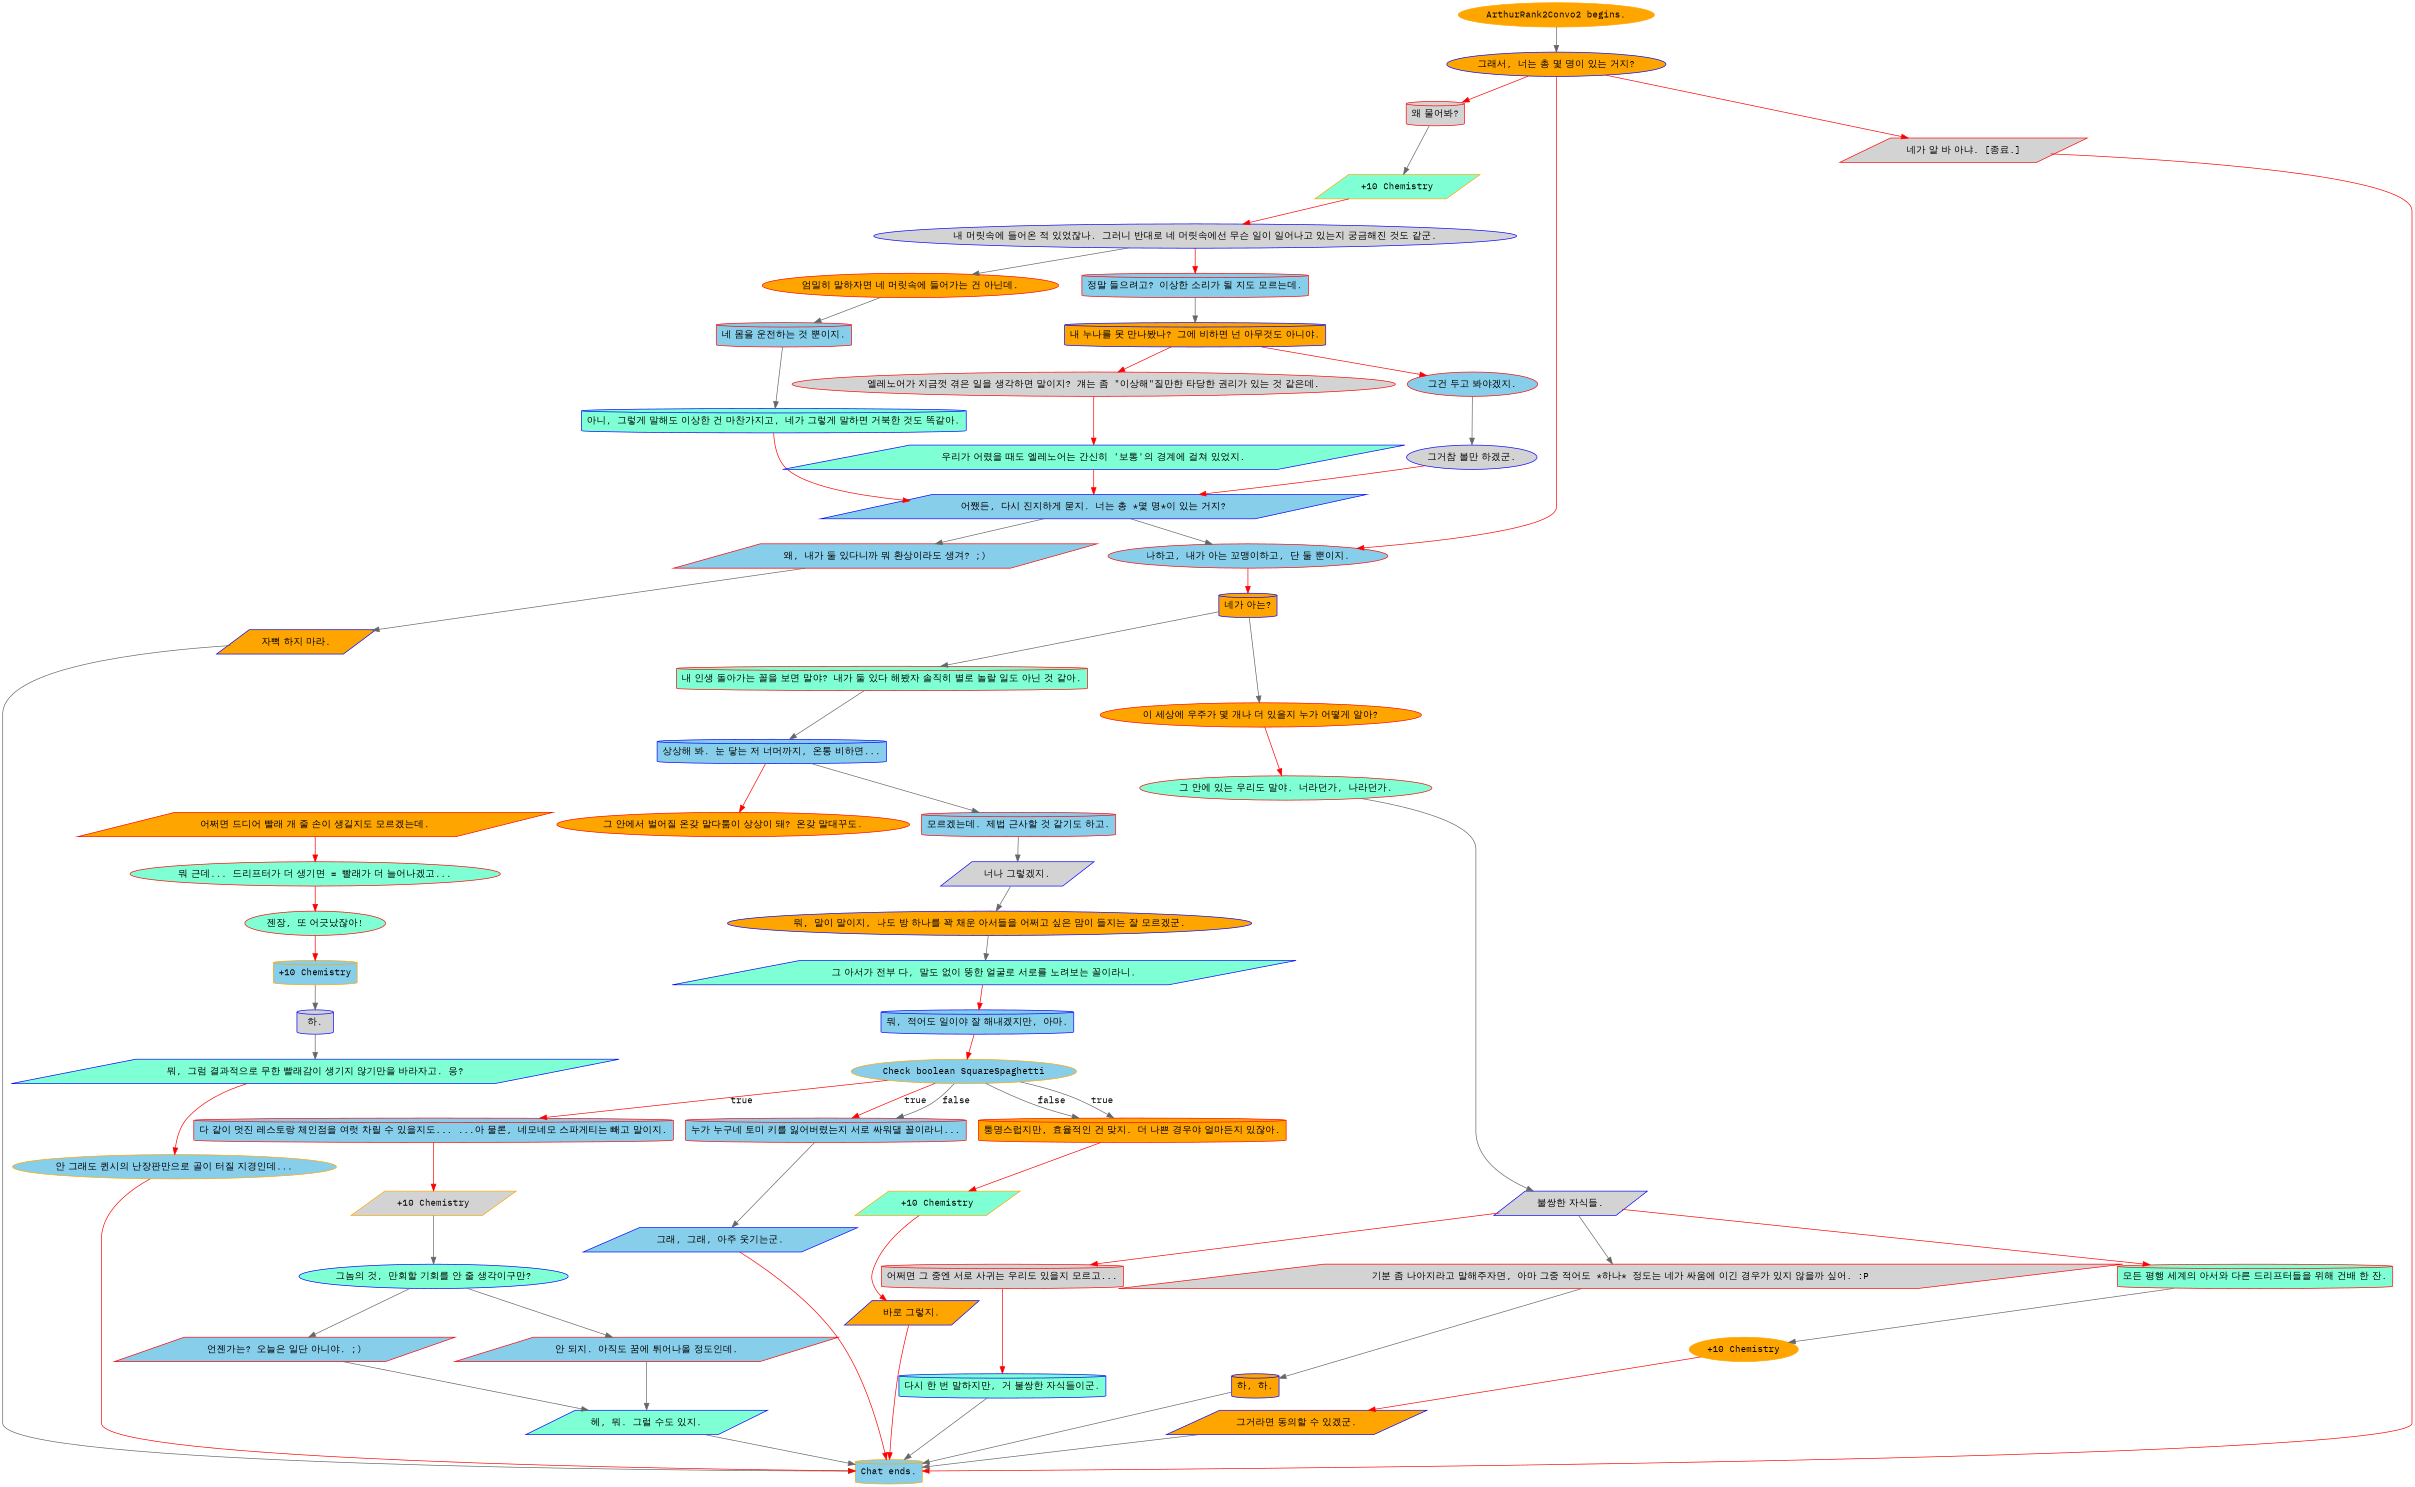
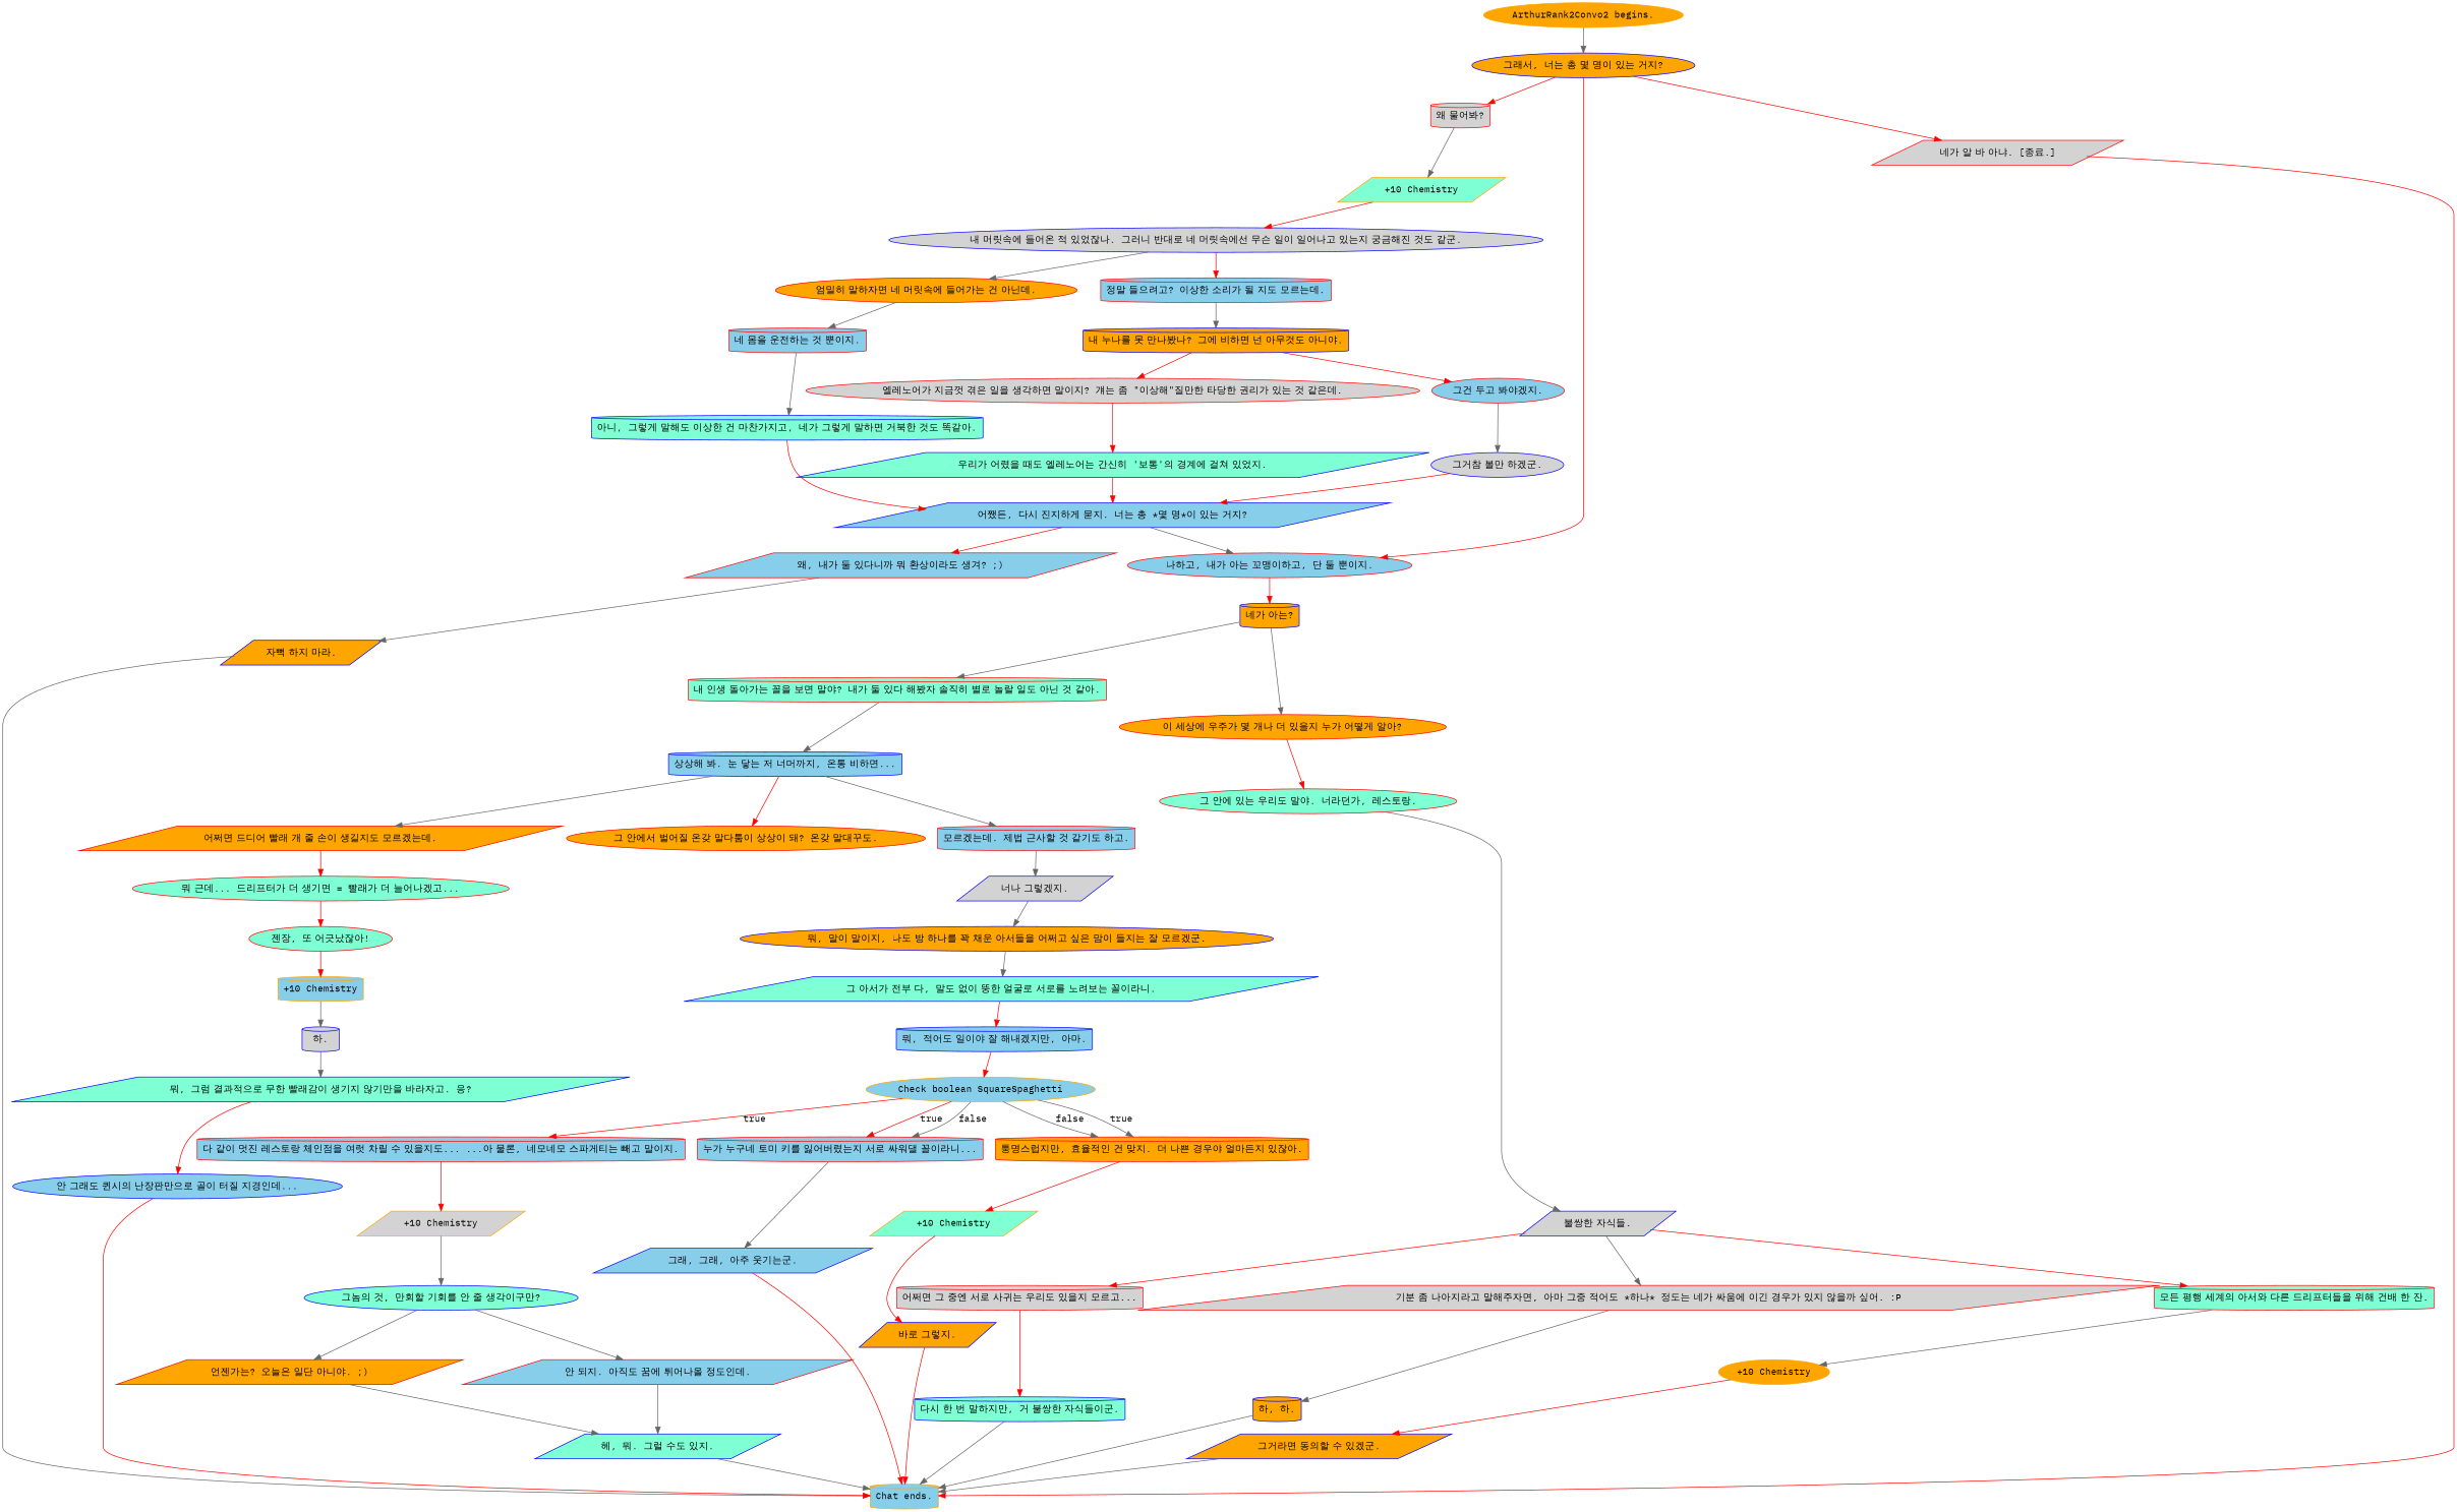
  digraph {
    fontname="IBM Plex Mono"
    node [color=blue fillcolor=skyblue fontname="IBM Plex Mono" shape=cylinder style=filled]
    edge [color=gray40 fontname="IBM Plex Mono"]
    "ArthurRank2Convo2 begins." [color=orange fillcolor=orange shape=ellipse]
    n2 [fillcolor=orange label="그래서, 너는 총 몇 명이 있는 거지?" shape=ellipse]
    n3 [color=red fillcolor=lightgrey label="왜 물어봐?"]
    n4 [color=red fillcolor=lightgrey label="네가 알 바 아냐. [종료.]" shape=parallelogram]
    n5 [color=red label="나하고, 내가 아는 꼬맹이하고, 단 둘 뿐이지." shape=ellipse]
    n6 [color=orange fillcolor=aquamarine label="+10 Chemistry" shape=parallelogram]
    "Chat ends." [color=orange]
    n8 [fillcolor=orange label="네가 아는?"]
    n9 [fillcolor=lightgrey label="내 머릿속에 들어온 적 있었잖나. 그러니 반대로 네 머릿속에선 무슨 일이 일어나고 있는지 궁금해진 것도 같군." shape=ellipse]
    n10 [color=red fillcolor=aquamarine label="내 인생 돌아가는 꼴을 보면 말야? 내가 둘 있다 해봤자 솔직히 별로 놀랄 일도 아닌 것 같아."]
    n11 [color=red fillcolor=orange label="이 세상에 우주가 몇 개나 더 있을지 누가 어떻게 알아?" shape=ellipse]
    n12 [color=red fillcolor=orange label="엄밀히 말하자면 네 머릿속에 들어가는 건 아닌데." shape=ellipse]
    n13 [color=red label="정말 들으려고? 이상한 소리가 될 지도 모르는데."]
    n14 [label="상상해 봐. 눈 닿는 저 너머까지, 온통 비하면..."]
-   n15 [color=red fillcolor=aquamarine label="그 안에 있는 우리도 말야. 너라던가, 나라던가." shape=ellipse]
+   n15 [color=red fillcolor=aquamarine label="그 안에 있는 우리도 말야. 너라던가, 레스토랑." shape=ellipse]
    n16 [color=red label="네 몸을 운전하는 것 뿐이지."]
    n17 [fillcolor=orange label="내 누나를 못 만나봤나? 그에 비하면 넌 아무것도 아니야."]
    n18 [color=red fillcolor=orange label="어쩌면 드디어 빨래 개 줄 손이 생길지도 모르겠는데." shape=parallelogram]
    n19 [color=red fillcolor=orange label="그 안에서 벌어질 온갖 말다툼이 상상이 돼? 온갖 말대꾸도." shape=ellipse]
    n20 [color=red label="모르겠는데. 제법 근사할 것 같기도 하고."]
    n21 [fillcolor=lightgrey label="불쌍한 자식들." shape=parallelogram]
    n22 [fillcolor=aquamarine label="아니, 그렇게 말해도 이상한 건 마찬가지고, 네가 그렇게 말하면 거북한 것도 똑같아."]
    n23 [color=red fillcolor=lightgrey label="엘레노어가 지금껏 겪은 일을 생각하면 말이지? 걔는 좀 \"이상해\"질만한 타당한 권리가 있는 것 같은데." shape=ellipse]
    n24 [color=red label="그건 두고 봐야겠지." shape=ellipse]
    n25 [color=red fillcolor=aquamarine label="뭐 근데... 드리프터가 더 생기면 = 빨래가 더 늘어나겠고..." shape=ellipse]
    n26 [fillcolor=lightgrey label="너나 그렇겠지." shape=parallelogram]
    n27 [color=red fillcolor=lightgrey label="어쩌면 그 중엔 서로 사귀는 우리도 있을지 모르고..."]
    n28 [color=red fillcolor=lightgrey label="기분 좀 나아지라고 말해주자면, 아마 그중 적어도 *하나* 정도는 네가 싸움에 이긴 경우가 있지 않을까 싶어. :P" shape=parallelogram]
    n29 [color=red fillcolor=aquamarine label="모든 평행 세계의 아서와 다른 드리프터들을 위해 건배 한 잔."]
    n30 [label="어쨌든, 다시 진지하게 묻지. 너는 총 *몇 명*이 있는 거지?" shape=parallelogram]
    n31 [fillcolor=aquamarine label="우리가 어렸을 때도 엘레노어는 간신히 '보통'의 경계에 걸쳐 있었지." shape=parallelogram]
    n32 [fillcolor=lightgrey label="그거참 볼만 하겠군." shape=ellipse]
    n33 [color=red fillcolor=aquamarine label="젠장, 또 어긋났잖아!" shape=ellipse]
    n34 [fillcolor=orange label="뭐, 말이 말이지, 나도 방 하나를 꽉 채운 아서들을 어쩌고 싶은 맘이 들지는 잘 모르겠군." shape=ellipse]
    n35 [fillcolor=aquamarine label="다시 한 번 말하지만, 거 불쌍한 자식들이군."]
    n36 [fillcolor=orange label="하, 하."]
    n37 [color=orange fillcolor=orange label="+10 Chemistry" shape=ellipse]
    n38 [color=red label="왜, 내가 둘 있다니까 뭐 환상이라도 생겨? ;)" shape=parallelogram]
    n39 [color=orange label="+10 Chemistry"]
    n40 [fillcolor=aquamarine label="그 아서가 전부 다, 말도 없이 뚱한 얼굴로 서로를 노려보는 꼴이라니." shape=parallelogram]
    n41 [fillcolor=orange label="그거라면 동의할 수 있겠군." shape=parallelogram]
    n42 [fillcolor=orange label="자뻑 하지 마라." shape=parallelogram]
    n43 [fillcolor=lightgrey label="하."]
    n44 [label="뭐, 적어도 일이야 잘 해내겠지만, 아마."]
    n45 [fillcolor=aquamarine label="뭐, 그럼 결과적으로 무한 빨래감이 생기지 않기만을 바라자고. 응?" shape=parallelogram]
    n46 [color=orange label="Check boolean SquareSpaghetti" shape=ellipse]
-   n47 [color=orange label="안 그래도 퀸시의 난장판만으로 골이 터질 지경인데..." shape=ellipse]
+   n47 [label="안 그래도 퀸시의 난장판만으로 골이 터질 지경인데..." shape=ellipse]
    n48 [color=red label="다 같이 멋진 레스토랑 체인점을 여럿 차릴 수 있을지도... ...아 물론, 네모네모 스파게티는 빼고 말이지."]
    n49 [color=red fillcolor=orange label="퉁명스럽지만, 효율적인 건 맞지. 더 나쁜 경우야 얼마든지 있잖아."]
    n50 [color=red label="누가 누구네 토미 키를 잃어버렸는지 서로 싸워댈 꼴이라니..."]
    n51 [color=orange fillcolor=lightgrey label="+10 Chemistry" shape=parallelogram]
    n52 [color=orange fillcolor=aquamarine label="+10 Chemistry" shape=parallelogram]
    n53 [label="그래, 그래, 아주 웃기는군." shape=parallelogram]
    n54 [fillcolor=aquamarine label="그놈의 것, 만회할 기회를 안 줄 생각이구만?" shape=ellipse]
    n55 [fillcolor=orange label="바로 그렇지." shape=parallelogram]
-   n56 [color=red label="언젠가는? 오늘은 일단 아니야. ;)" shape=parallelogram]
+   n56 [color=red fillcolor=orange label="언젠가는? 오늘은 일단 아니야. ;)" shape=parallelogram]
    n57 [color=red label="안 되지. 아직도 꿈에 튀어나올 정도인데." shape=parallelogram]
    n58 [fillcolor=aquamarine label="헤, 뭐. 그럴 수도 있지." shape=parallelogram]
    "ArthurRank2Convo2 begins." -> n2
    n2 -> n3 [color=red]
    n2 -> n4 [color=red]
    n2 -> n5 [color=red]
    n3 -> n6
    n4 -> "Chat ends." [color=red]
    n5 -> n8 [color=red]
    n6 -> n9 [color=red]
    n8 -> n10
    n8 -> n11
    n9 -> n12
    n9 -> n13 [color=red]
    n10 -> n14
    n11 -> n15 [color=red]
    n12 -> n16
    n13 -> n17
+   n14 -> n18
    n14 -> n19 [color=red]
    n14 -> n20
    n15 -> n21
    n16 -> n22
    n17 -> n23 [color=red]
    n17 -> n24 [color=red]
    n18 -> n25 [color=red]
    n20 -> n26
    n21 -> n27 [color=red]
    n21 -> n28
    n21 -> n29 [color=red]
    n22 -> n30 [color=red]
    n23 -> n31 [color=red]
    n24 -> n32
    n25 -> n33 [color=red]
    n26 -> n34
    n27 -> n35 [color=red]
    n28 -> n36
    n29 -> n37
    n30 -> n5
-   n30 -> n38
+   n30 -> n38 [color=red]
    n31 -> n30 [color=red]
    n32 -> n30 [color=red]
    n33 -> n39 [color=red]
    n34 -> n40
    n35 -> "Chat ends."
    n36 -> "Chat ends."
    n37 -> n41 [color=red]
    n38 -> n42
    n39 -> n43
    n40 -> n44 [color=red]
    n41 -> "Chat ends."
    n42 -> "Chat ends."
    n43 -> n45
    n44 -> n46 [color=red]
    n45 -> n47 [color=red]
    n46 -> n48 [color=red label=true]
    n46 -> n49 [label=true]
    n46 -> n49 [label=false]
    n46 -> n50 [color=red label=true]
    n46 -> n50 [label=false]
    n47 -> "Chat ends." [color=red]
    n48 -> n51 [color=red]
    n49 -> n52 [color=red]
    n50 -> n53
    n51 -> n54
    n52 -> n55 [color=red]
    n53 -> "Chat ends." [color=red]
    n54 -> n56
    n54 -> n57
    n55 -> "Chat ends." [color=red]
    n56 -> n58
    n57 -> n58
    n58 -> "Chat ends."
  }
